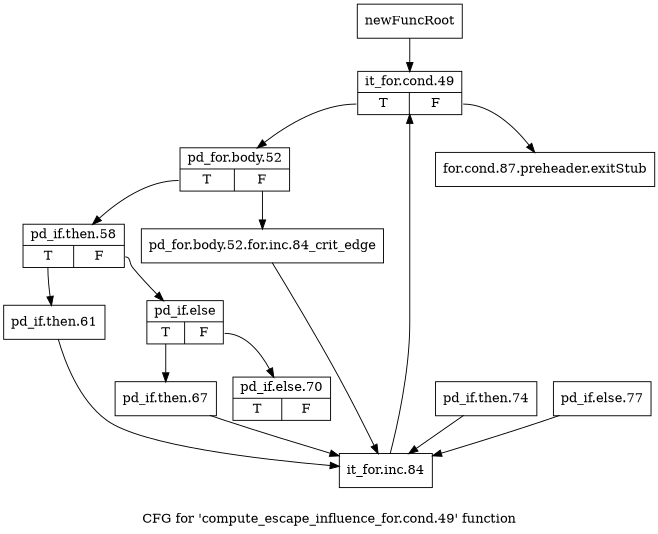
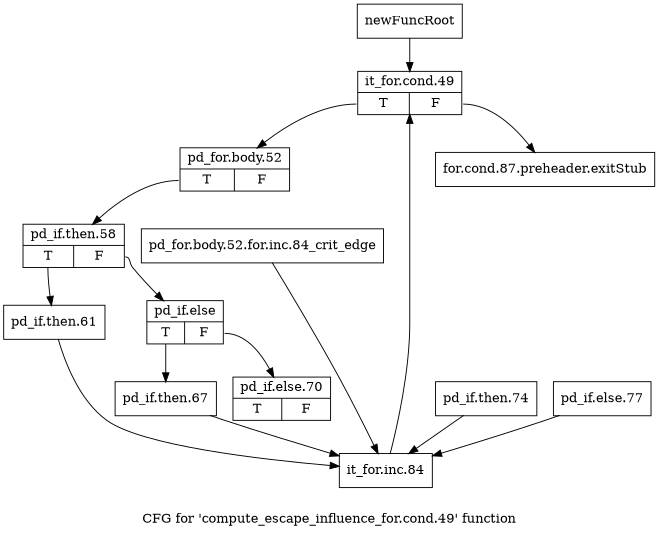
  digraph {
    label="CFG for 'compute_escape_influence_for.cond.49' function"
    node [shape=record]
    n1 [label="{newFuncRoot}"]
    n2 [label="{it_for.cond.49|{<s0>T|<s1>F}}"]
    n3 [label="{for.cond.87.preheader.exitStub}"]
    n4 [label="{pd_for.body.52|{<s0>T|<s1>F}}"]
    n5 [label="{pd_if.then.58|{<s0>T|<s1>F}}"]
    n6 [label="{pd_for.body.52.for.inc.84_crit_edge}"]
    n7 [label="{pd_if.then.61}"]
    n8 [label="{pd_if.else|{<s0>T|<s1>F}}"]
    n9 [label="{it_for.inc.84}"]
    n10 [label="{pd_if.then.67}"]
    n11 [label="{pd_if.else.70|{<s0>T|<s1>F}}"]
    n12 [label="{pd_if.then.74}"]
    n13 [label="{pd_if.else.77}"]
    n1 -> n2
    n2 -> n3 [tailport=s1]
    n2 -> n4 [tailport=s0]
    n4 -> n5 [tailport=s0]
-   n4 -> n6 [tailport=s1]
    n5 -> n7 [tailport=s0]
    n5 -> n8 [tailport=s1]
    n6 -> n9
    n7 -> n9
    n8 -> n10 [tailport=s0]
    n8 -> n11 [tailport=s1]
    n9 -> n2
    n10 -> n9
    n12 -> n9
    n13 -> n9
  }
